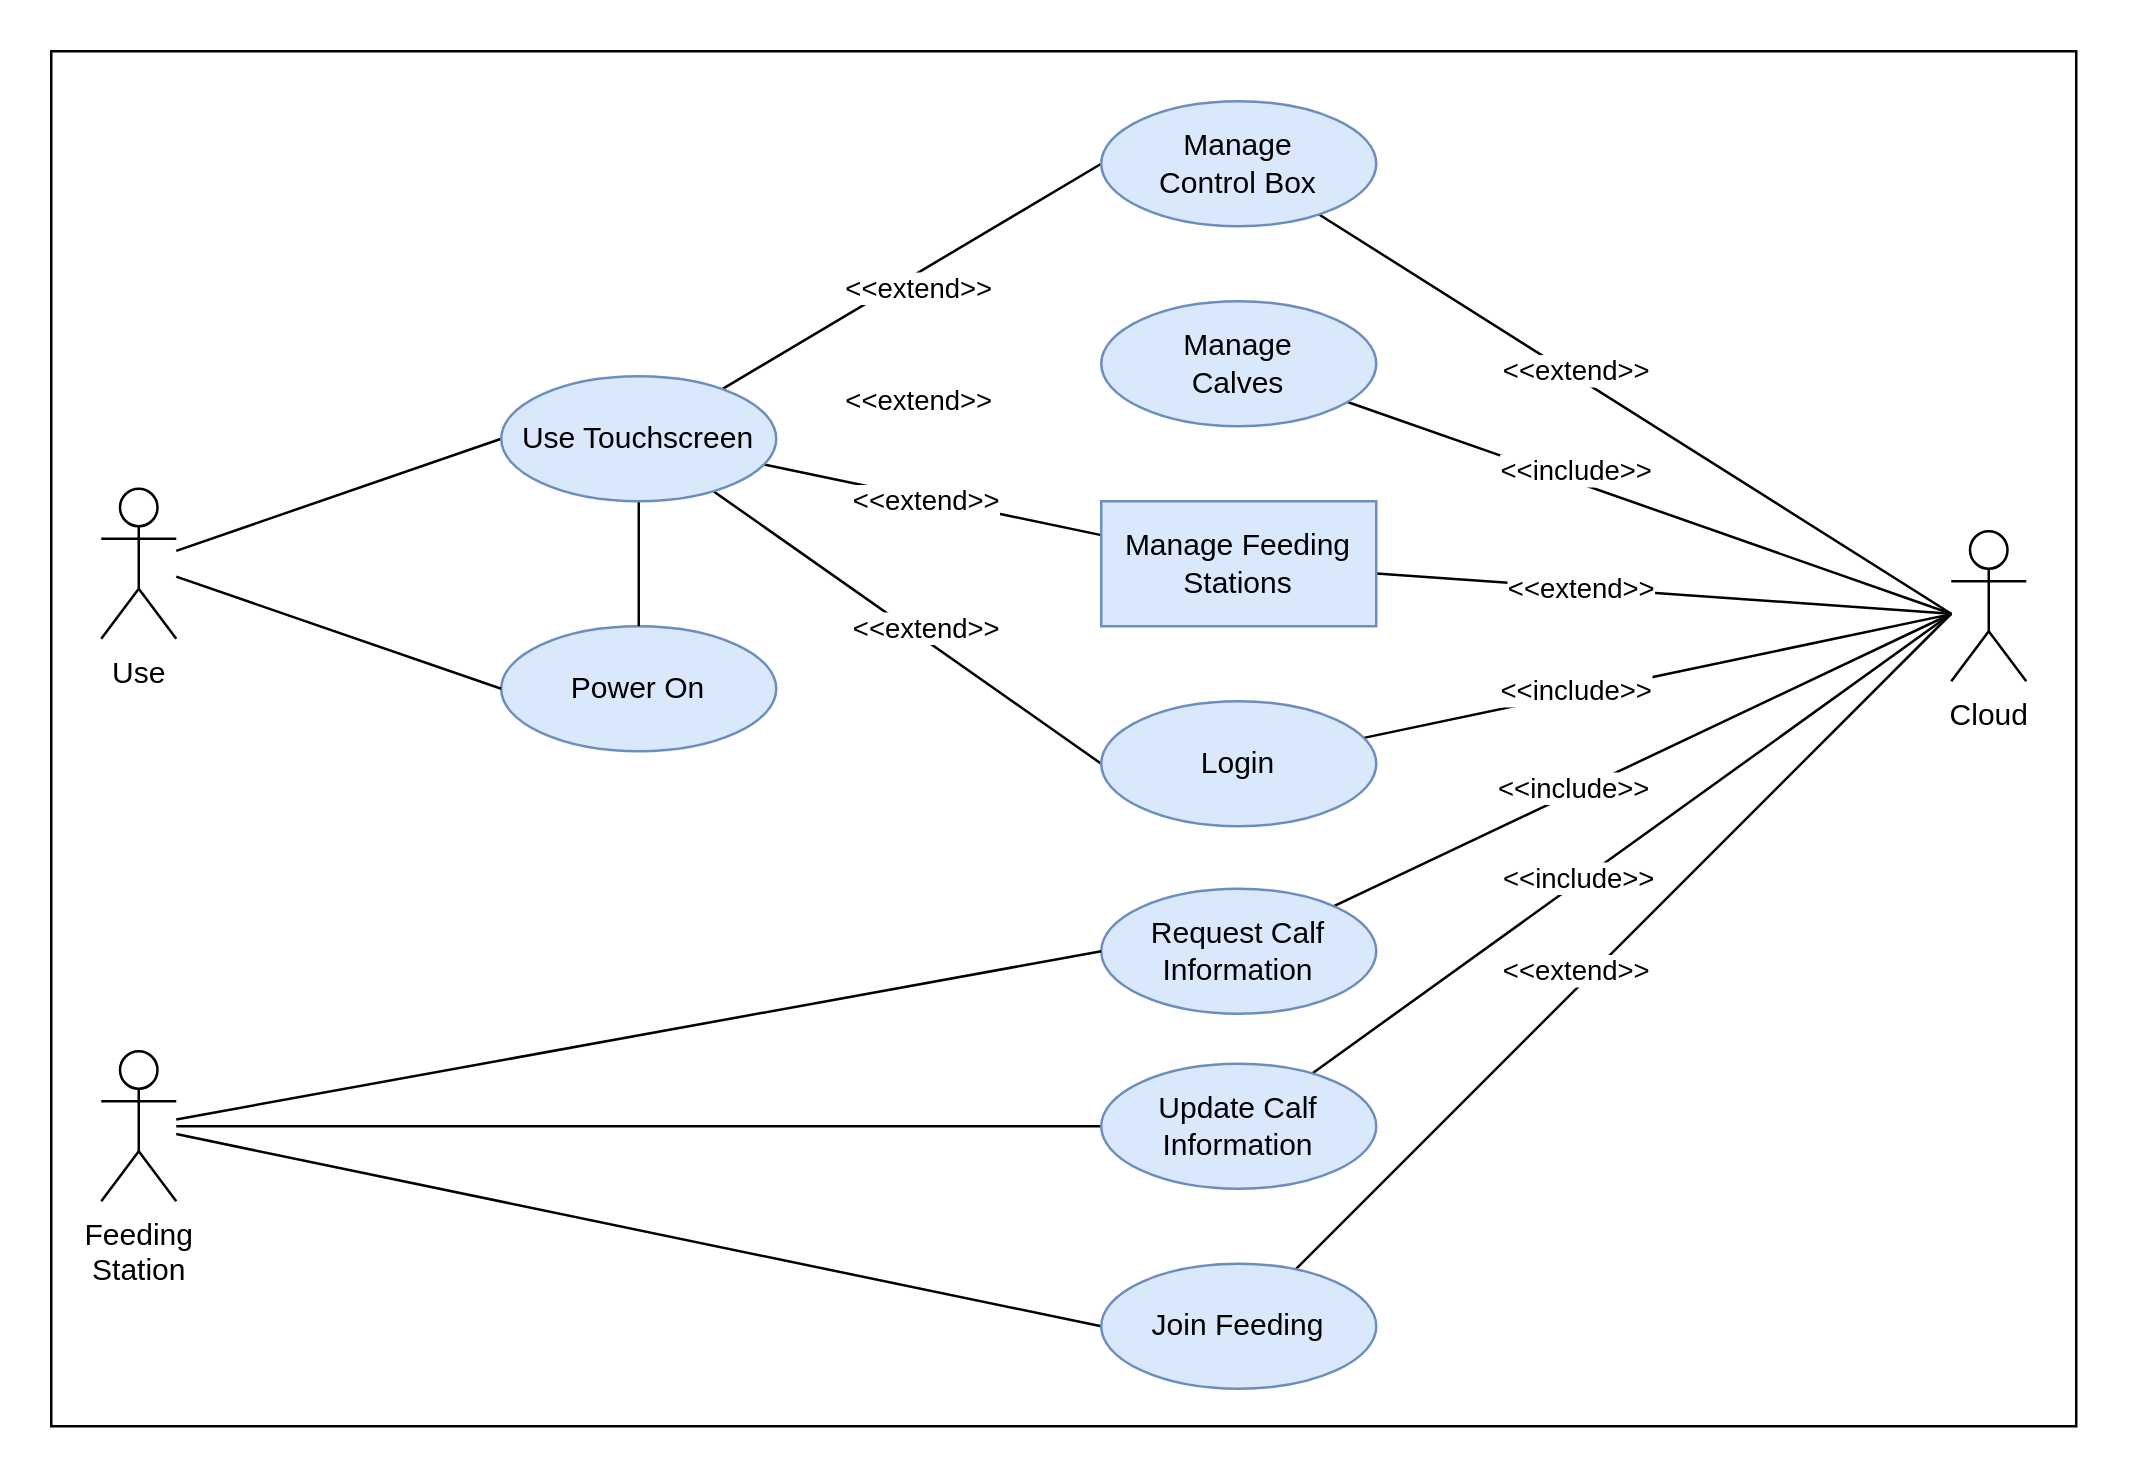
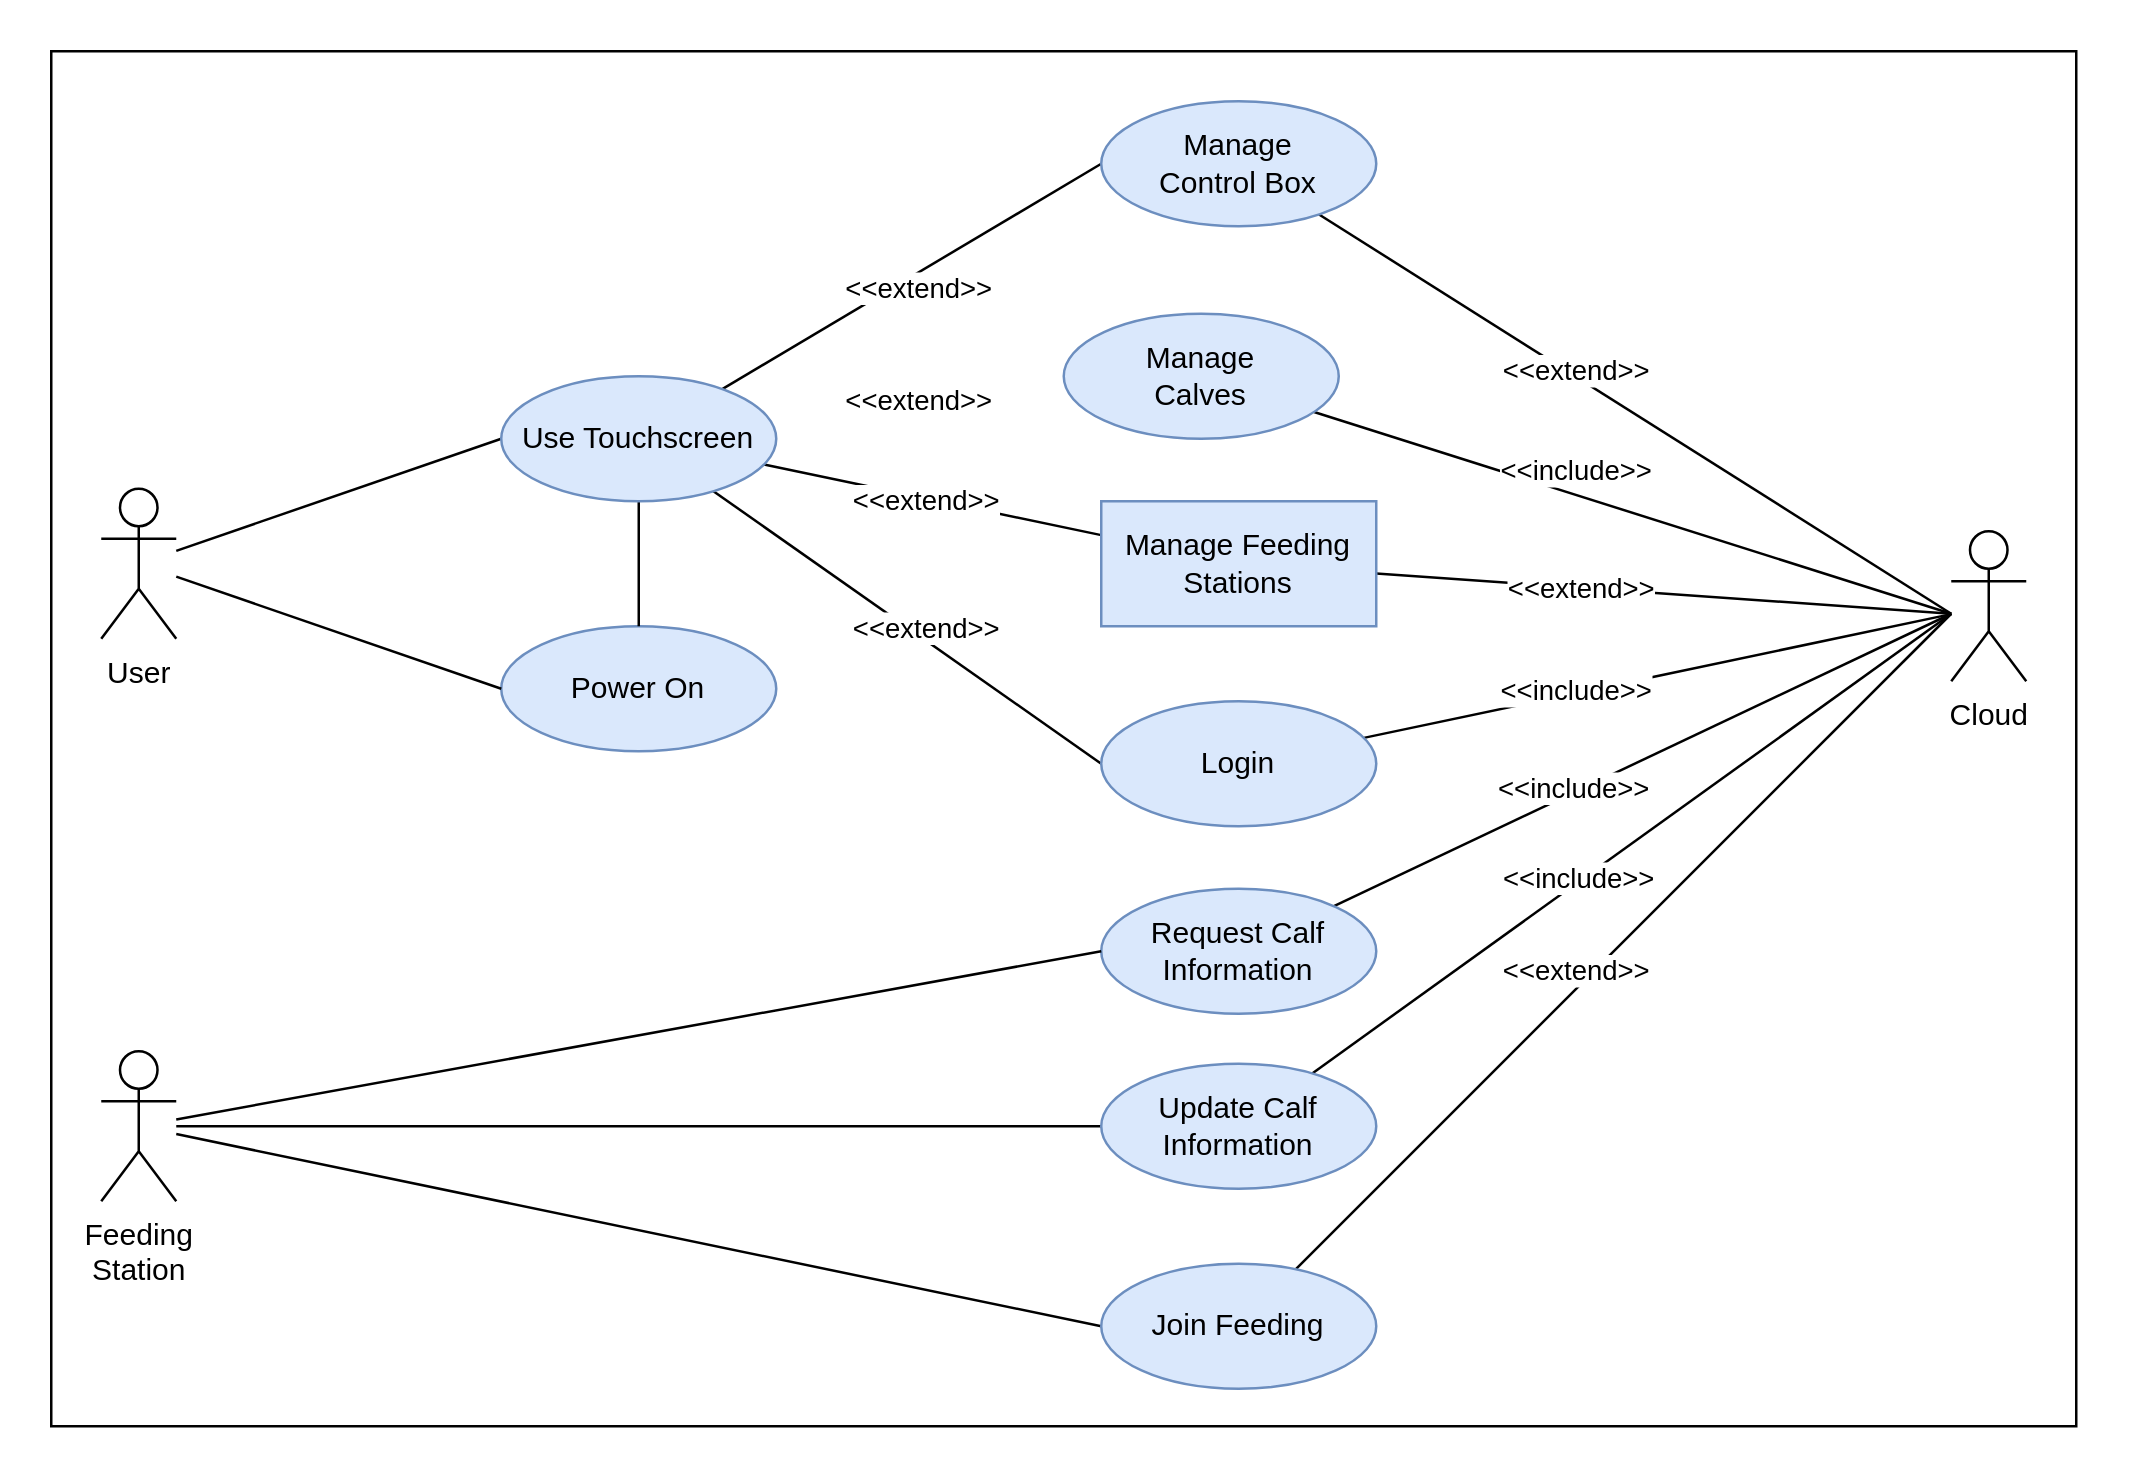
  <mxCell id="0" />
  <mxCell id="1" parent="0" />
  <mxCell id="2" value="" style="rounded=0;whiteSpace=wrap;html=1;" parent="1" vertex="1"><mxGeometry x="20" y="20" width="810" height="550" as="geometry" /></mxCell>
  <mxCell id="3" style="rounded=0;orthogonalLoop=1;jettySize=auto;html=1;endArrow=none;endFill=0;entryX=0;entryY=0.5;entryDx=0;entryDy=0;" parent="1" source="4" target="11" edge="1"><mxGeometry relative="1" as="geometry" /></mxCell>
- <mxCell id="4" value="Use" style="shape=umlActor;verticalLabelPosition=bottom;verticalAlign=top;html=1;outlineConnect=0;" parent="1" vertex="1"><mxGeometry x="40" y="195" width="30" height="60" as="geometry" /></mxCell>
+ <mxCell id="4" value="User" style="shape=umlActor;verticalLabelPosition=bottom;verticalAlign=top;html=1;outlineConnect=0;" parent="1" vertex="1"><mxGeometry x="40" y="195" width="30" height="60" as="geometry" /></mxCell>
  <mxCell id="5" value="Power On" style="ellipse;whiteSpace=wrap;html=1;fillColor=#dae8fc;strokeColor=#6c8ebf;" parent="1" vertex="1"><mxGeometry x="200" y="250" width="110" height="50" as="geometry" /></mxCell>
  <mxCell id="6" style="rounded=0;orthogonalLoop=1;jettySize=auto;html=1;entryX=0;entryY=0.5;entryDx=0;entryDy=0;endArrow=none;endFill=0;" parent="1" source="11" target="20" edge="1"><mxGeometry relative="1" as="geometry" /></mxCell>
  <mxCell id="7" style="rounded=0;orthogonalLoop=1;jettySize=auto;html=1;endArrow=none;endFill=0;" parent="1" source="11" target="5" edge="1"><mxGeometry relative="1" as="geometry" /></mxCell>
  <mxCell id="8" style="rounded=0;orthogonalLoop=1;jettySize=auto;html=1;endArrow=none;endFill=0;" parent="1" source="11" target="13" edge="1"><mxGeometry relative="1" as="geometry" /></mxCell>
  <mxCell id="9" style="rounded=0;orthogonalLoop=1;jettySize=auto;html=1;entryX=0;entryY=0.5;entryDx=0;entryDy=0;endArrow=none;endFill=0;" parent="1" source="11" target="16" edge="1"><mxGeometry relative="1" as="geometry" /></mxCell>
  <mxCell id="10" value="&amp;lt;&amp;lt;extend&amp;gt;&amp;gt;" style="edgeLabel;html=1;align=center;verticalAlign=middle;resizable=0;points=[];" parent="9" vertex="1" connectable="0"><mxGeometry x="-0.074" relative="1" as="geometry"><mxPoint x="13" y="4" as="offset" /></mxGeometry></mxCell>
  <mxCell id="11" value="Use Touchscreen" style="ellipse;whiteSpace=wrap;html=1;fillColor=#dae8fc;strokeColor=#6c8ebf;" parent="1" vertex="1"><mxGeometry x="200" y="150" width="110" height="50" as="geometry" /></mxCell>
  <mxCell id="12" style="rounded=0;orthogonalLoop=1;jettySize=auto;html=1;endArrow=none;endFill=0;" parent="1" source="13" edge="1"><mxGeometry relative="1" as="geometry"><mxPoint x="780" y="245" as="targetPoint" /></mxGeometry></mxCell>
  <mxCell id="13" value="Manage Feeding Stations" style="whiteSpace=wrap;html=1;fillColor=#dae8fc;strokeColor=#6c8ebf;rounded=0;" parent="1" vertex="1"><mxGeometry x="440" y="200" width="110" height="50" as="geometry" /></mxCell>
  <mxCell id="14" style="rounded=0;orthogonalLoop=1;jettySize=auto;html=1;endArrow=none;endFill=0;" parent="1" source="16" target="25" edge="1"><mxGeometry relative="1" as="geometry" /></mxCell>
  <mxCell id="15" value="&amp;lt;&amp;lt;include&amp;gt;&amp;gt;" style="edgeLabel;html=1;align=center;verticalAlign=middle;resizable=0;points=[];" parent="14" vertex="1" connectable="0"><mxGeometry x="-0.09" relative="1" as="geometry"><mxPoint x="-22" y="3" as="offset" /></mxGeometry></mxCell>
  <mxCell id="16" value="Login" style="ellipse;whiteSpace=wrap;html=1;fillColor=#dae8fc;strokeColor=#6c8ebf;" parent="1" vertex="1"><mxGeometry x="440" y="280" width="110" height="50" as="geometry" /></mxCell>
  <mxCell id="17" style="rounded=0;orthogonalLoop=1;jettySize=auto;html=1;endArrow=none;endFill=0;" parent="1" source="18" edge="1"><mxGeometry relative="1" as="geometry"><mxPoint x="780" y="245" as="targetPoint" /></mxGeometry></mxCell>
- <mxCell id="18" value="Manage&lt;br&gt;Calves" style="ellipse;whiteSpace=wrap;html=1;fillColor=#dae8fc;strokeColor=#6c8ebf;" parent="1" vertex="1"><mxGeometry x="440" y="120" width="110" height="50" as="geometry" /></mxCell>
+ <mxCell id="18" value="Manage&lt;br&gt;Calves" style="ellipse;whiteSpace=wrap;html=1;fillColor=#dae8fc;strokeColor=#6c8ebf;" parent="1" vertex="1"><mxGeometry x="425" y="125" width="110" height="50" as="geometry" /></mxCell>
  <mxCell id="19" style="rounded=0;orthogonalLoop=1;jettySize=auto;html=1;endArrow=none;endFill=0;" parent="1" source="20" edge="1"><mxGeometry relative="1" as="geometry"><mxPoint x="780" y="245" as="targetPoint" /></mxGeometry></mxCell>
  <mxCell id="20" value="Manage&lt;br&gt;Control Box" style="ellipse;whiteSpace=wrap;html=1;fillColor=#dae8fc;strokeColor=#6c8ebf;" parent="1" vertex="1"><mxGeometry x="440" y="40" width="110" height="50" as="geometry" /></mxCell>
  <mxCell id="21" style="rounded=0;orthogonalLoop=1;jettySize=auto;html=1;endArrow=none;endFill=0;" parent="1" source="4" edge="1"><mxGeometry relative="1" as="geometry"><mxPoint x="200" y="275" as="targetPoint" /></mxGeometry></mxCell>
  <mxCell id="22" value="&amp;lt;&amp;lt;extend&amp;gt;&amp;gt;" style="edgeLabel;html=1;align=center;verticalAlign=middle;resizable=0;points=[];" parent="1" vertex="1" connectable="0"><mxGeometry x="369.998" y="199.996" as="geometry" /></mxCell>
  <mxCell id="23" value="&amp;lt;&amp;lt;extend&amp;gt;&amp;gt;" style="edgeLabel;html=1;align=center;verticalAlign=middle;resizable=0;points=[];" parent="1" vertex="1" connectable="0"><mxGeometry x="369.998" y="194.996" as="geometry"><mxPoint x="-3" y="-35" as="offset" /></mxGeometry></mxCell>
  <mxCell id="24" value="&amp;lt;&amp;lt;extend&amp;gt;&amp;gt;" style="edgeLabel;html=1;align=center;verticalAlign=middle;resizable=0;points=[];" parent="1" vertex="1" connectable="0"><mxGeometry x="369.998" y="149.996" as="geometry"><mxPoint x="-3" y="-35" as="offset" /></mxGeometry></mxCell>
  <mxCell id="25" value="Cloud" style="shape=umlActor;verticalLabelPosition=bottom;verticalAlign=top;html=1;outlineConnect=0;" parent="1" vertex="1"><mxGeometry x="780" y="212" width="30" height="60" as="geometry" /></mxCell>
  <mxCell id="26" value="&amp;lt;&amp;lt;include&amp;gt;&amp;gt;" style="edgeLabel;html=1;align=center;verticalAlign=middle;resizable=0;points=[];" parent="1" vertex="1" connectable="0"><mxGeometry x="677.997" y="224.998" as="geometry"><mxPoint x="-48" y="-37" as="offset" /></mxGeometry></mxCell>
  <mxCell id="27" value="&amp;lt;&amp;lt;extend&amp;gt;&amp;gt;" style="edgeLabel;html=1;align=center;verticalAlign=middle;resizable=0;points=[];" parent="1" vertex="1" connectable="0"><mxGeometry x="679.997" y="271.998" as="geometry"><mxPoint x="-48" y="-37" as="offset" /></mxGeometry></mxCell>
  <mxCell id="28" value="&amp;lt;&amp;lt;extend&amp;gt;&amp;gt;" style="edgeLabel;html=1;align=center;verticalAlign=middle;resizable=0;points=[];" parent="1" vertex="1" connectable="0"><mxGeometry x="677.997" y="184.998" as="geometry"><mxPoint x="-48" y="-37" as="offset" /></mxGeometry></mxCell>
  <mxCell id="29" style="rounded=0;orthogonalLoop=1;jettySize=auto;html=1;endArrow=none;endFill=0;" parent="1" source="30" edge="1"><mxGeometry relative="1" as="geometry"><mxPoint x="780" y="245" as="targetPoint" /></mxGeometry></mxCell>
  <mxCell id="30" value="Request Calf Information" style="ellipse;whiteSpace=wrap;html=1;fillColor=#dae8fc;strokeColor=#6c8ebf;" parent="1" vertex="1"><mxGeometry x="440" y="355" width="110" height="50" as="geometry" /></mxCell>
  <mxCell id="31" style="rounded=0;orthogonalLoop=1;jettySize=auto;html=1;entryX=0;entryY=0.5;entryDx=0;entryDy=0;endArrow=none;endFill=0;" parent="1" source="34" target="30" edge="1"><mxGeometry relative="1" as="geometry" /></mxCell>
  <mxCell id="32" style="rounded=0;orthogonalLoop=1;jettySize=auto;html=1;entryX=0;entryY=0.5;entryDx=0;entryDy=0;endArrow=none;endFill=0;" parent="1" source="34" target="37" edge="1"><mxGeometry relative="1" as="geometry" /></mxCell>
  <mxCell id="33" style="edgeStyle=orthogonalEdgeStyle;rounded=0;orthogonalLoop=1;jettySize=auto;html=1;endArrow=none;endFill=0;" parent="1" source="34" target="39" edge="1"><mxGeometry relative="1" as="geometry" /></mxCell>
  <mxCell id="34" value="Feeding&lt;br&gt;Station" style="shape=umlActor;verticalLabelPosition=bottom;verticalAlign=top;html=1;outlineConnect=0;" parent="1" vertex="1"><mxGeometry x="40" y="420" width="30" height="60" as="geometry" /></mxCell>
  <mxCell id="35" value="&amp;lt;&amp;lt;include&amp;gt;&amp;gt;" style="edgeLabel;html=1;align=center;verticalAlign=middle;resizable=0;points=[];" parent="1" vertex="1" connectable="0"><mxGeometry x="622.997" y="314.998" as="geometry"><mxPoint x="6" as="offset" /></mxGeometry></mxCell>
  <mxCell id="36" style="rounded=0;orthogonalLoop=1;jettySize=auto;html=1;endArrow=none;endFill=0;" parent="1" source="37" edge="1"><mxGeometry relative="1" as="geometry"><mxPoint x="780" y="245" as="targetPoint" /></mxGeometry></mxCell>
  <mxCell id="37" value="Join Feeding" style="ellipse;whiteSpace=wrap;html=1;fillColor=#dae8fc;strokeColor=#6c8ebf;" parent="1" vertex="1"><mxGeometry x="440" y="505" width="110" height="50" as="geometry" /></mxCell>
  <mxCell id="38" style="rounded=0;orthogonalLoop=1;jettySize=auto;html=1;endArrow=none;endFill=0;" parent="1" source="39" edge="1"><mxGeometry relative="1" as="geometry"><mxPoint x="780" y="245" as="targetPoint" /></mxGeometry></mxCell>
  <mxCell id="39" value="Update Calf Information" style="ellipse;whiteSpace=wrap;html=1;fillColor=#dae8fc;strokeColor=#6c8ebf;" parent="1" vertex="1"><mxGeometry x="440" y="425" width="110" height="50" as="geometry" /></mxCell>
  <mxCell id="40" value="&amp;lt;&amp;lt;include&amp;gt;&amp;gt;" style="edgeLabel;html=1;align=center;verticalAlign=middle;resizable=0;points=[];" parent="1" vertex="1" connectable="0"><mxGeometry x="628.997" y="329.998" as="geometry"><mxPoint x="2" y="21" as="offset" /></mxGeometry></mxCell>
  <mxCell id="41" value="&amp;lt;&amp;lt;extend&amp;gt;&amp;gt;" style="edgeLabel;html=1;align=center;verticalAlign=middle;resizable=0;points=[];" parent="1" vertex="1" connectable="0"><mxGeometry x="677.997" y="424.998" as="geometry"><mxPoint x="-48" y="-37" as="offset" /></mxGeometry></mxCell>
